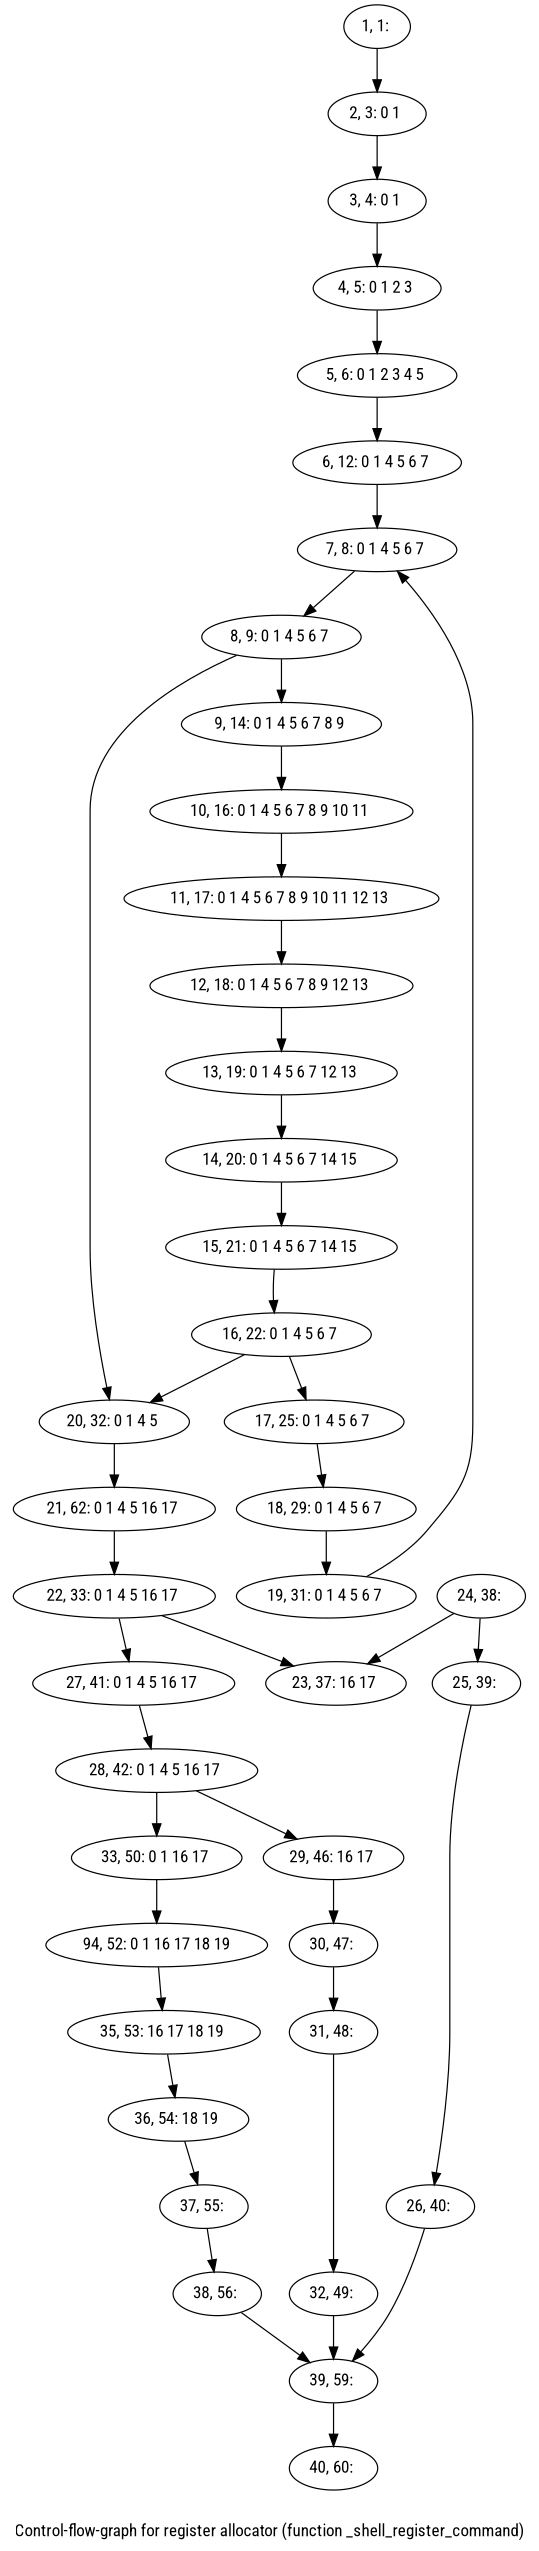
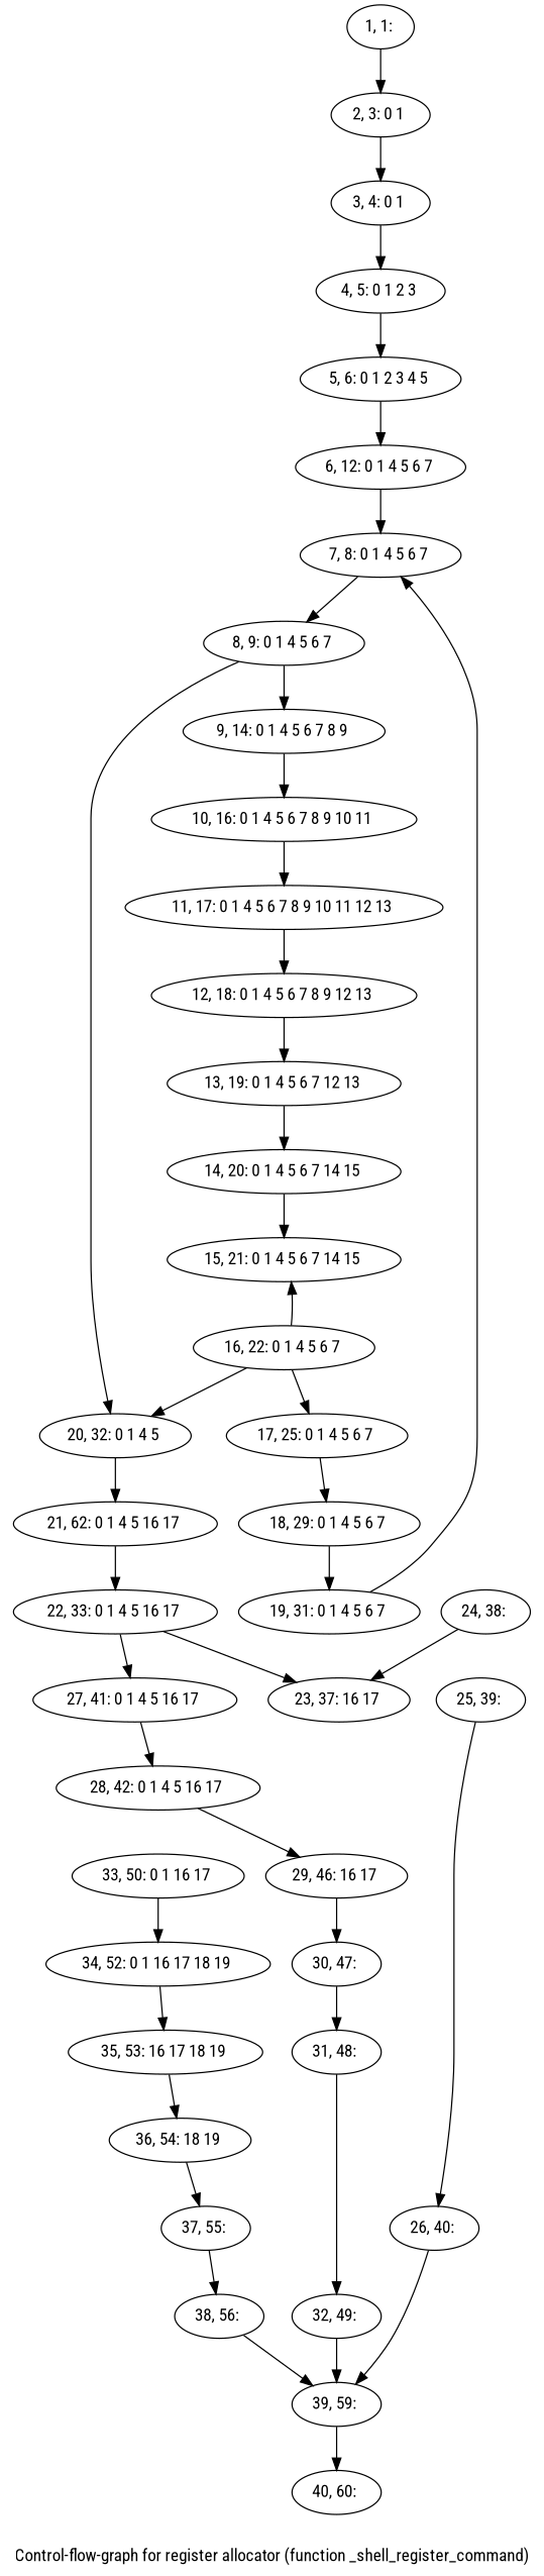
  digraph {
    fontname="Roboto Condensed"
    label="Control-flow-graph for register allocator (function _shell_register_command)"
    node [fontname="Roboto Condensed"]
    edge [fontname="Roboto Condensed"]
    n1 [label="1, 1: "]
    n2 [label="2, 3: 0 1 "]
    n3 [label="3, 4: 0 1 "]
    n4 [label="4, 5: 0 1 2 3 "]
    n5 [label="5, 6: 0 1 2 3 4 5 "]
    n6 [label="6, 12: 0 1 4 5 6 7 "]
    n7 [label="7, 8: 0 1 4 5 6 7 "]
    n8 [label="8, 9: 0 1 4 5 6 7 "]
    n9 [label="9, 14: 0 1 4 5 6 7 8 9 "]
    n10 [label="20, 32: 0 1 4 5 "]
    n11 [label="10, 16: 0 1 4 5 6 7 8 9 10 11 "]
    n12 [label="21, 62: 0 1 4 5 16 17 "]
    n13 [label="11, 17: 0 1 4 5 6 7 8 9 10 11 12 13 "]
    n14 [label="12, 18: 0 1 4 5 6 7 8 9 12 13 "]
    n15 [label="13, 19: 0 1 4 5 6 7 12 13 "]
    n16 [label="14, 20: 0 1 4 5 6 7 14 15 "]
    n17 [label="15, 21: 0 1 4 5 6 7 14 15 "]
    n18 [label="16, 22: 0 1 4 5 6 7 "]
    n19 [label="17, 25: 0 1 4 5 6 7 "]
    n20 [label="18, 29: 0 1 4 5 6 7 "]
    n21 [label="19, 31: 0 1 4 5 6 7 "]
    n22 [label="22, 33: 0 1 4 5 16 17 "]
    n23 [label="23, 37: 16 17 "]
    n24 [label="27, 41: 0 1 4 5 16 17 "]
    n25 [label="28, 42: 0 1 4 5 16 17 "]
    n26 [label="24, 38: "]
    n27 [label="25, 39: "]
    n28 [label="26, 40: "]
    n29 [label="39, 59: "]
    n30 [label="40, 60: "]
    n31 [label="29, 46: 16 17 "]
    n32 [label="33, 50: 0 1 16 17 "]
    n33 [label="30, 47: "]
-   n34 [label="94, 52: 0 1 16 17 18 19"]
+   n34 [label="34, 52: 0 1 16 17 18 19 "]
    n35 [label="31, 48: "]
    n36 [label="32, 49: "]
    n37 [label="35, 53: 16 17 18 19 "]
    n38 [label="36, 54: 18 19 "]
    n39 [label="37, 55: "]
    n40 [label="38, 56: "]
    n1 -> n2
    n2 -> n3
    n3 -> n4
    n4 -> n5
    n5 -> n6
    n6 -> n7
    n7 -> n8
    n8 -> n9
    n8 -> n10
    n9 -> n11
    n10 -> n12
    n11 -> n13
    n12 -> n22
    n13 -> n14
    n14 -> n15
    n15 -> n16
    n16 -> n17
-   n17 -> n18
+   n18 -> n17
    n18 -> n10
    n18 -> n19
    n19 -> n20
    n20 -> n21
    n21 -> n7
    n22 -> n23
    n22 -> n24
    n24 -> n25
    n25 -> n31
-   n25 -> n32
    n26 -> n23
-   n26 -> n27
    n27 -> n28
    n28 -> n29
    n29 -> n30
    n31 -> n33
    n32 -> n34
    n33 -> n35
    n34 -> n37
    n35 -> n36
    n36 -> n29
    n37 -> n38
    n38 -> n39
    n39 -> n40
    n40 -> n29
  }
